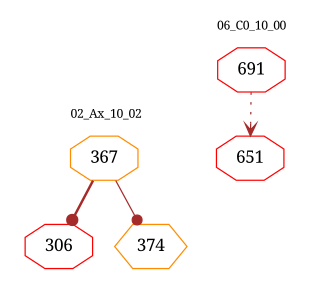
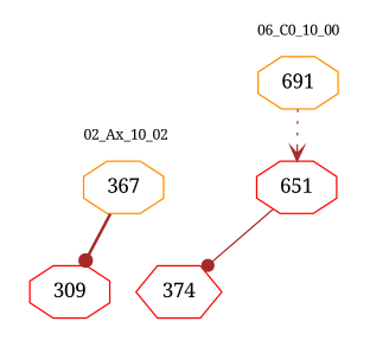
  digraph {
    fontname="Noto Serif"
    node [color=red fontname="Noto Serif" shape=octagon]
    edge [arrowhead=dot color=brown fontname="Noto Serif"]
    n1 [color=darkorange label=367]
-   n2 [label=306]
-   n3 [color=darkorange label=374 shape=hexagon]
-   n4 [label=691]
+   n2 [label=309]
+   n3 [label=374 shape=hexagon]
+   n4 [color=darkorange label=691]
    n5 [label=651]
    subgraph cluster_1 {
      color=white
      fontsize=10
      label="02_Ax_10_02"
      n1
      n2
      n3
    }
    subgraph cluster_2 {
      color=white
      fontsize=10
      label="06_C0_10_00"
      n4
      n5
    }
    n1 -> n2 [style=bold]
-   n1 -> n3 [style=solid]
+   n5 -> n3 [style=solid]
    n4 -> n5 [arrowhead=vee style=dotted]
  }
